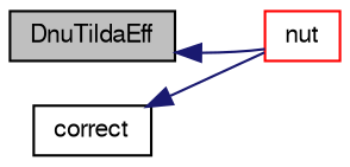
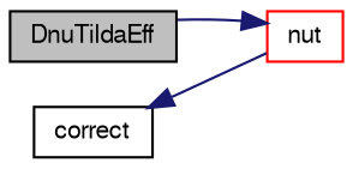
  digraph {
    rankdir=LR
    node [color=black fontname=FreeSans fontsize=10 shape=record]
    edge [color=midnightblue dir=back fontname=FreeSans fontsize=10 labelfontname=FreeSans labelfontsize=10 style=solid]
    n1 [fillcolor=grey75 fontcolor=black height=0.2 label=DnuTildaEff style=filled width=0.4]
    n2 [color=red height=0.2 label=nut width=0.4]
    n3 [height=0.2 label=correct width=0.4]
-   n1 -> n2
+   n2 -> n1
    n3 -> n2
  }
